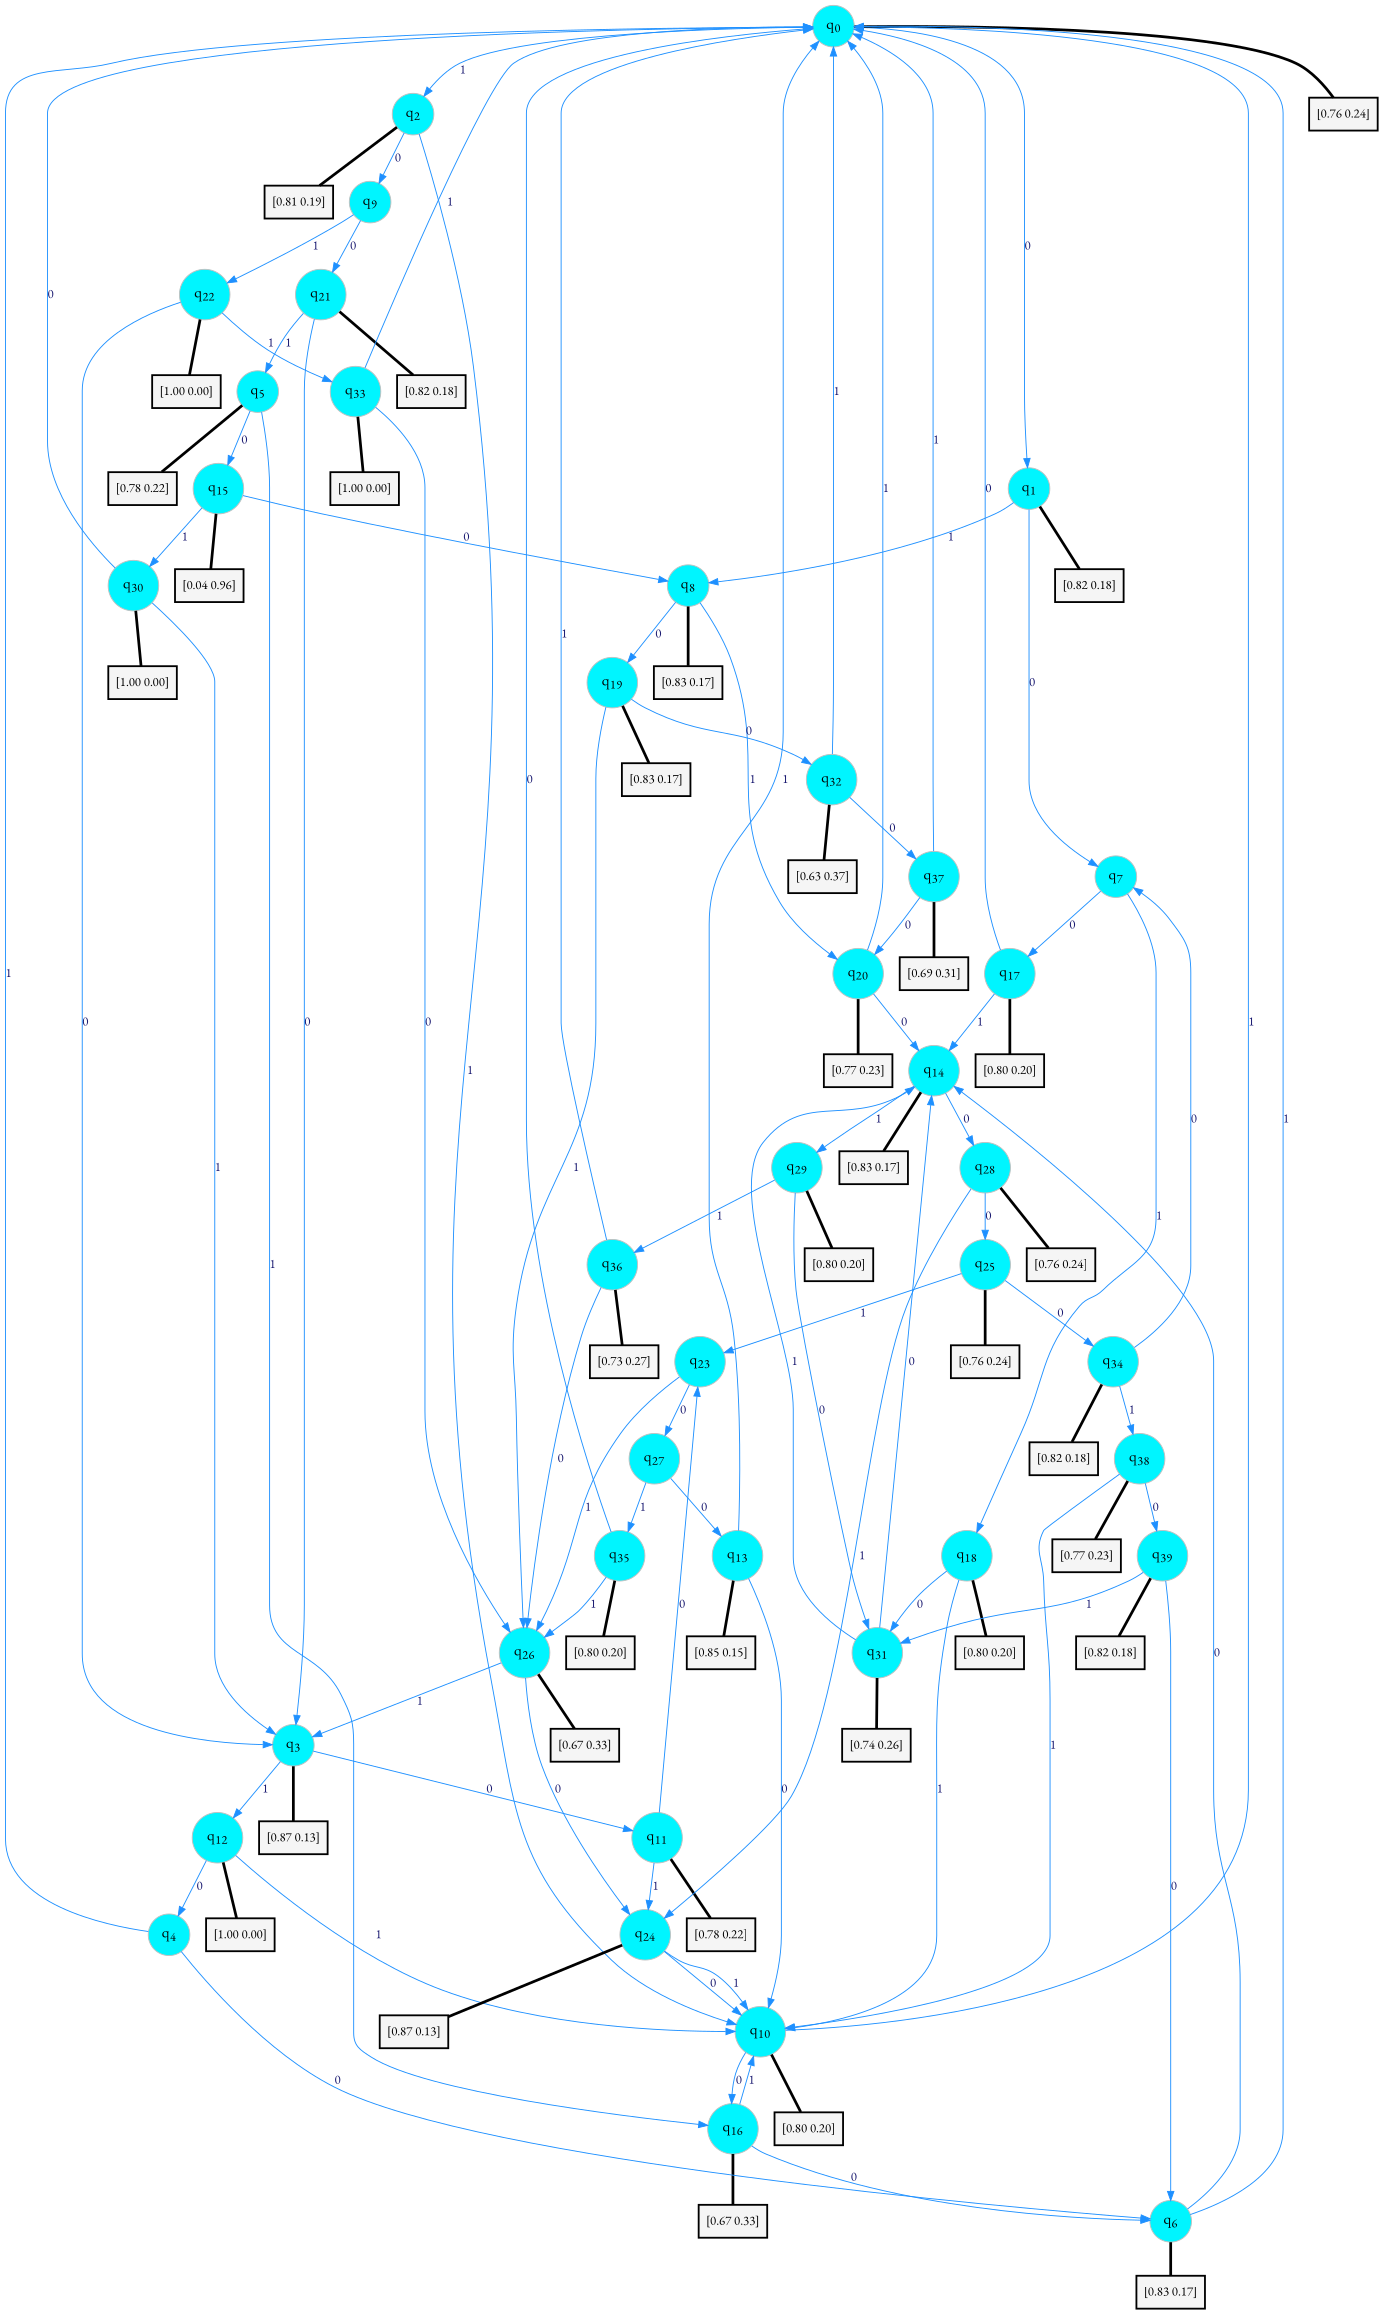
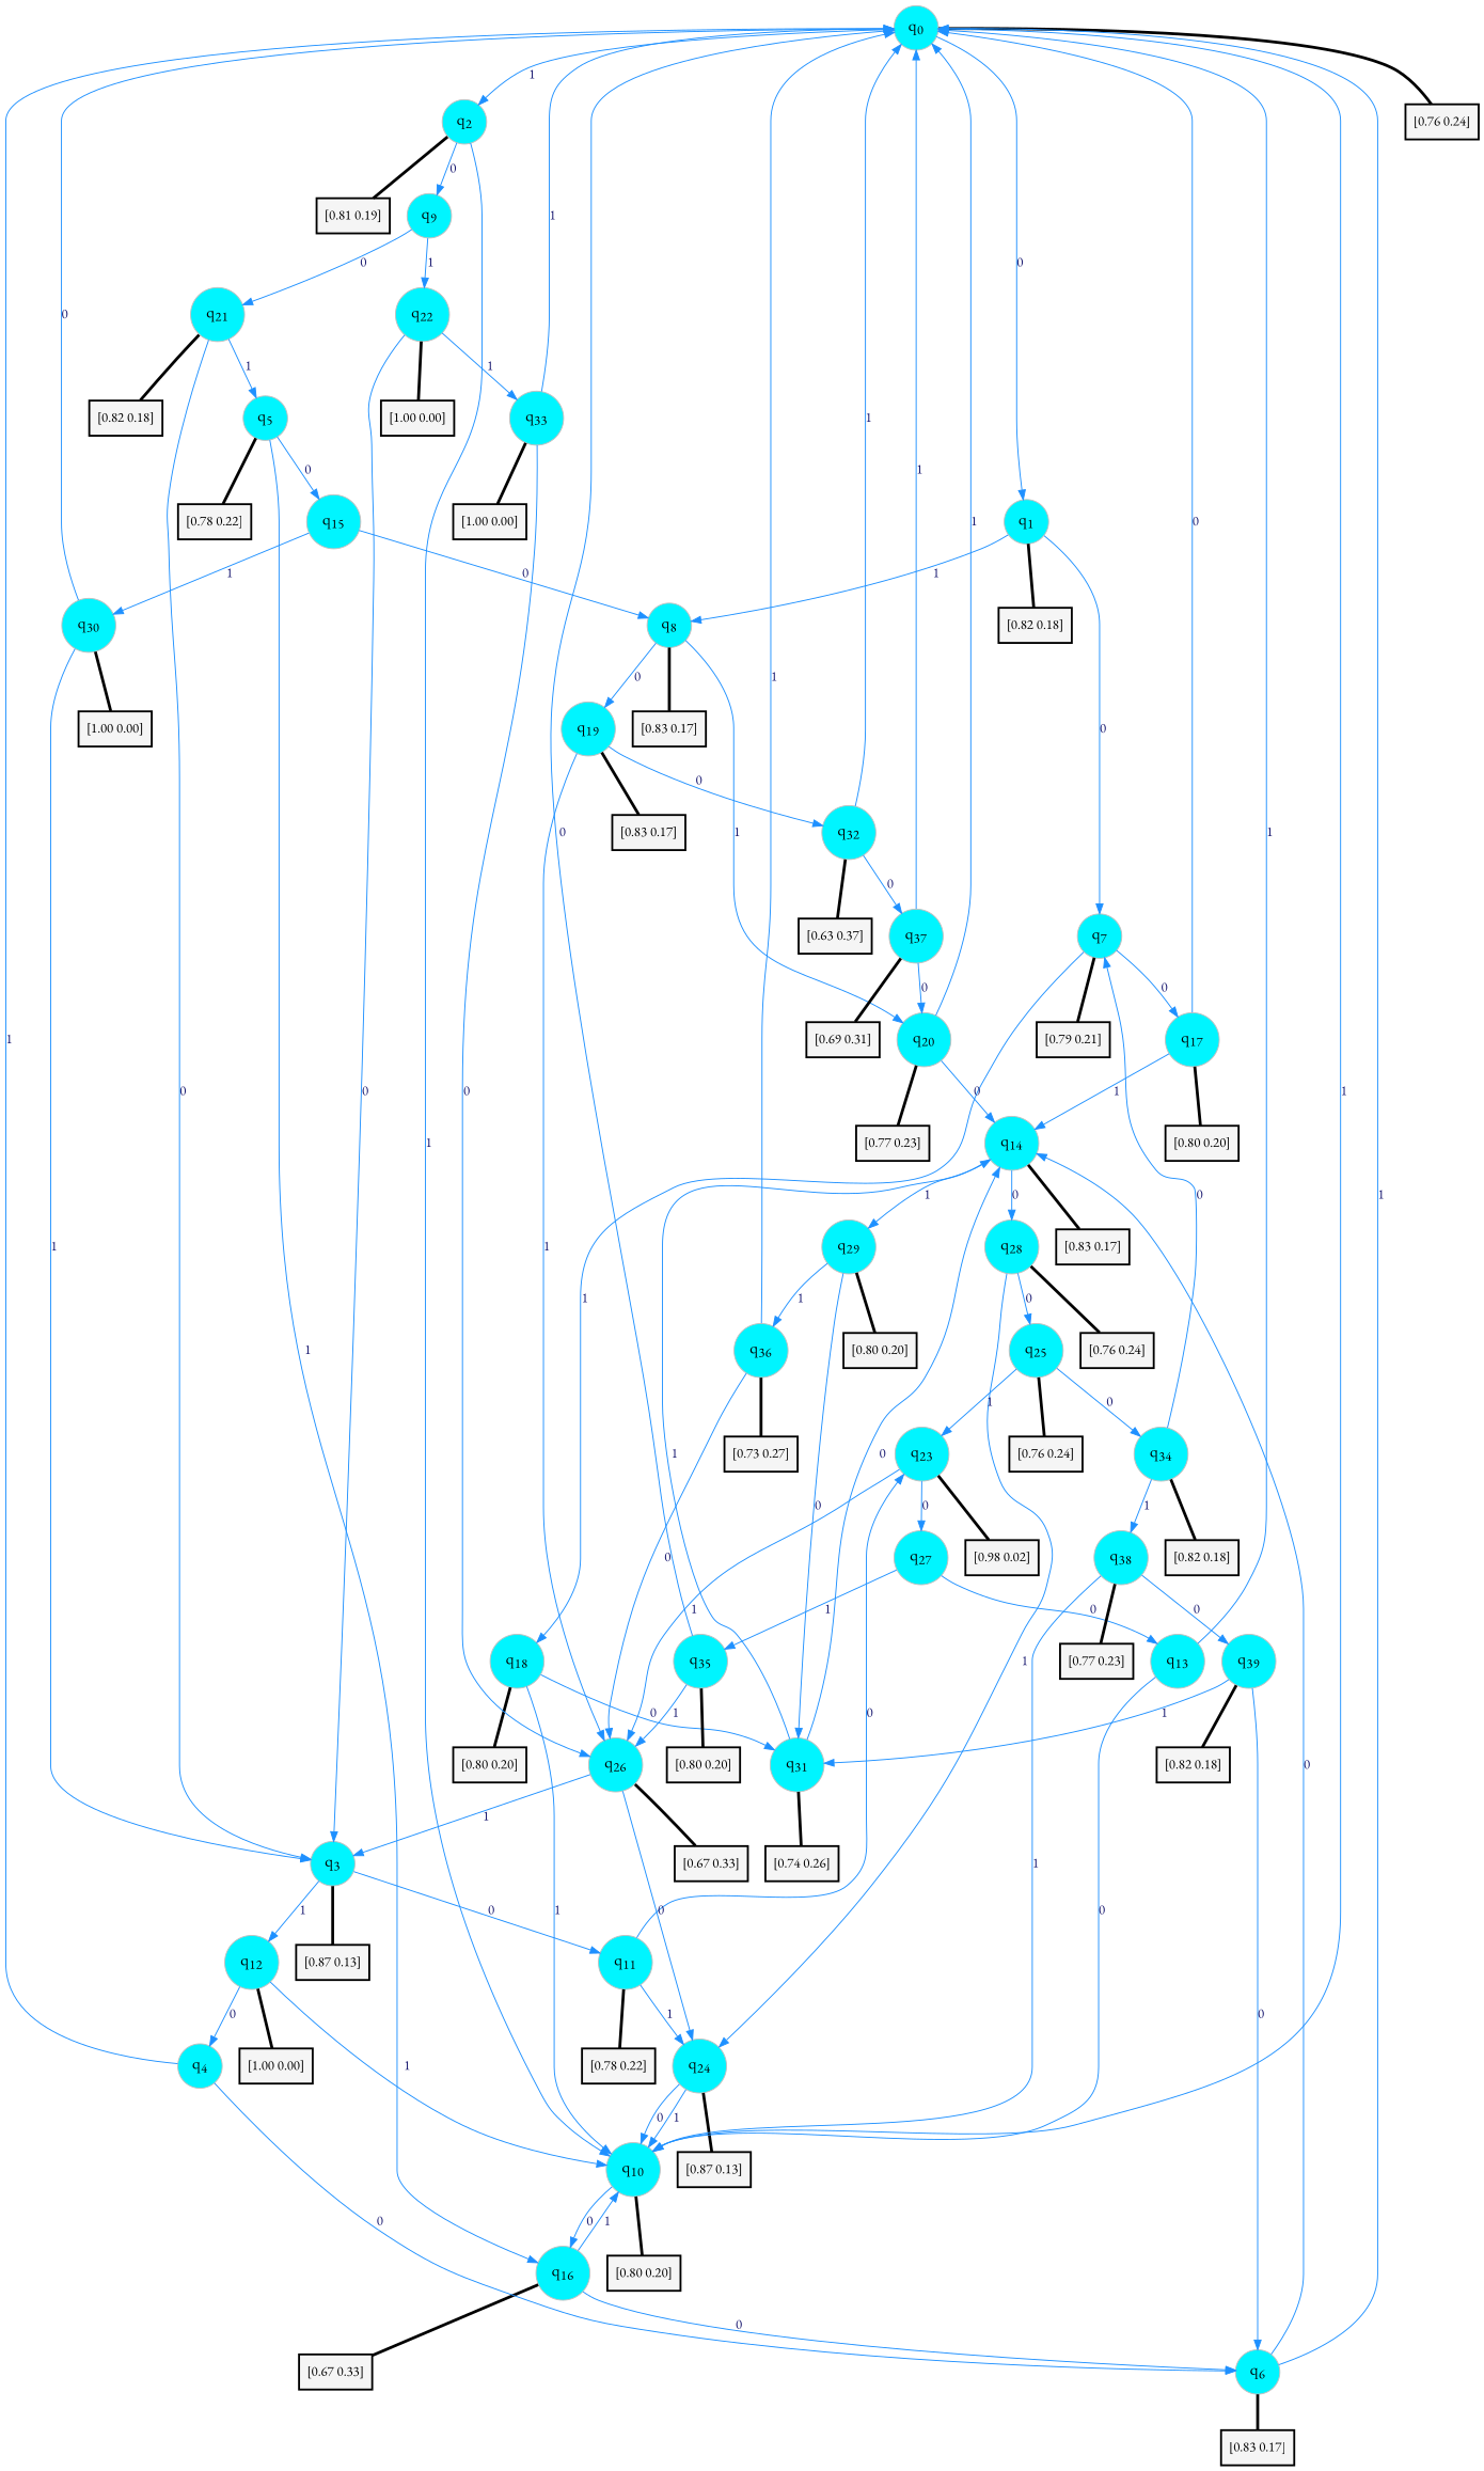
  digraph {
    fontname="EB Garamond"
    rankdir=TD
    node [color=gray fillcolor=turquoise1 fontcolor=black fontname="EB Garamond" fontsize=16 fontweight=bold shape=circle style=filled]
    edge [arrowsize=1 color=dodgerblue1 fontcolor=midnightblue fontname="EB Garamond" fontweight=bold penwidth=1 style=solid weight=20]
    n1 [label=<q<SUB>0</SUB>>]
    n2 [label=<q<SUB>1</SUB>>]
    n3 [label=<q<SUB>2</SUB>>]
    n4 [color=black fillcolor=whitesmoke fontsize=14 label="[0.76 0.24]" penwidth=2 shape=box]
    n5 [label=<q<SUB>7</SUB>>]
    n6 [label=<q<SUB>8</SUB>>]
    n7 [color=black fillcolor=whitesmoke fontsize=14 label="[0.82 0.18]" penwidth=2 shape=box]
    n8 [label=<q<SUB>9</SUB>>]
    n9 [label=<q<SUB>10</SUB>>]
    n10 [color=black fillcolor=whitesmoke fontsize=14 label="[0.81 0.19]" penwidth=2 shape=box]
    n11 [label=<q<SUB>17</SUB>>]
    n12 [label=<q<SUB>18</SUB>>]
+   n13 [color=black fillcolor=whitesmoke fontsize=14 label="[0.79 0.21]" penwidth=2 shape=box]
    n14 [label=<q<SUB>19</SUB>>]
    n15 [label=<q<SUB>20</SUB>>]
    n16 [color=black fillcolor=whitesmoke fontsize=14 label="[0.83 0.17]" penwidth=2 shape=box]
    n17 [label=<q<SUB>21</SUB>>]
    n18 [label=<q<SUB>22</SUB>>]
    n19 [label=<q<SUB>16</SUB>>]
    n20 [color=black fillcolor=whitesmoke fontsize=14 label="[0.80 0.20]" penwidth=2 shape=box]
    n21 [label=<q<SUB>3</SUB>>]
    n22 [label=<q<SUB>11</SUB>>]
    n23 [label=<q<SUB>12</SUB>>]
    n24 [color=black fillcolor=whitesmoke fontsize=14 label="[0.87 0.13]" penwidth=2 shape=box]
    n25 [label=<q<SUB>23</SUB>>]
    n26 [label=<q<SUB>24</SUB>>]
    n27 [color=black fillcolor=whitesmoke fontsize=14 label="[0.78 0.22]" penwidth=2 shape=box]
    n28 [label=<q<SUB>4</SUB>>]
    n29 [color=black fillcolor=whitesmoke fontsize=14 label="[1.00 0.00]" penwidth=2 shape=box]
    n30 [label=<q<SUB>6</SUB>>]
    n31 [label=<q<SUB>14</SUB>>]
    n32 [color=black fillcolor=whitesmoke fontsize=14 label="[0.83 0.17]" penwidth=2 shape=box]
    n33 [label=<q<SUB>5</SUB>>]
    n34 [label=<q<SUB>15</SUB>>]
    n35 [color=black fillcolor=whitesmoke fontsize=14 label="[0.78 0.22]" penwidth=2 shape=box]
    n36 [label=<q<SUB>30</SUB>>]
-   n37 [color=black fillcolor=whitesmoke fontsize=14 label="[0.04 0.96]" penwidth=2 shape=box]
    n38 [color=black fillcolor=whitesmoke fontsize=14 label="[0.67 0.33]" penwidth=2 shape=box]
    n39 [label=<q<SUB>28</SUB>>]
    n40 [label=<q<SUB>29</SUB>>]
    n41 [color=black fillcolor=whitesmoke fontsize=14 label="[0.83 0.17]" penwidth=2 shape=box]
    n42 [color=black fillcolor=whitesmoke fontsize=14 label="[0.80 0.20]" penwidth=2 shape=box]
    n43 [label=<q<SUB>31</SUB>>]
    n44 [color=black fillcolor=whitesmoke fontsize=14 label="[0.80 0.20]" penwidth=2 shape=box]
    n45 [label=<q<SUB>26</SUB>>]
    n46 [label=<q<SUB>32</SUB>>]
    n47 [color=black fillcolor=whitesmoke fontsize=14 label="[0.83 0.17]" penwidth=2 shape=box]
    n48 [color=black fillcolor=whitesmoke fontsize=14 label="[0.77 0.23]" penwidth=2 shape=box]
    n49 [color=black fillcolor=whitesmoke fontsize=14 label="[0.82 0.18]" penwidth=2 shape=box]
    n50 [label=<q<SUB>33</SUB>>]
    n51 [color=black fillcolor=whitesmoke fontsize=14 label="[1.00 0.00]" penwidth=2 shape=box]
    n52 [label=<q<SUB>27</SUB>>]
+   n53 [color=black fillcolor=whitesmoke fontsize=14 label="[0.98 0.02]" penwidth=2 shape=box]
    n54 [color=black fillcolor=whitesmoke fontsize=14 label="[0.87 0.13]" penwidth=2 shape=box]
    n55 [label=<q<SUB>13</SUB>>]
-   n56 [color=black fillcolor=whitesmoke fontsize=14 label="[0.85 0.15]" penwidth=2 shape=box]
    n57 [label=<q<SUB>25</SUB>>]
    n58 [color=black fillcolor=whitesmoke fontsize=14 label="[0.76 0.24]" penwidth=2 shape=box]
    n59 [label=<q<SUB>36</SUB>>]
    n60 [color=black fillcolor=whitesmoke fontsize=14 label="[0.80 0.20]" penwidth=2 shape=box]
    n61 [color=black fillcolor=whitesmoke fontsize=14 label="[1.00 0.00]" penwidth=2 shape=box]
    n62 [color=black fillcolor=whitesmoke fontsize=14 label="[0.74 0.26]" penwidth=2 shape=box]
    n63 [color=black fillcolor=whitesmoke fontsize=14 label="[0.67 0.33]" penwidth=2 shape=box]
    n64 [label=<q<SUB>37</SUB>>]
    n65 [color=black fillcolor=whitesmoke fontsize=14 label="[0.63 0.37]" penwidth=2 shape=box]
    n66 [color=black fillcolor=whitesmoke fontsize=14 label="[1.00 0.00]" penwidth=2 shape=box]
    n67 [label=<q<SUB>35</SUB>>]
    n68 [label=<q<SUB>34</SUB>>]
    n69 [color=black fillcolor=whitesmoke fontsize=14 label="[0.76 0.24]" penwidth=2 shape=box]
    n70 [label=<q<SUB>38</SUB>>]
    n71 [color=black fillcolor=whitesmoke fontsize=14 label="[0.82 0.18]" penwidth=2 shape=box]
    n72 [color=black fillcolor=whitesmoke fontsize=14 label="[0.80 0.20]" penwidth=2 shape=box]
    n73 [color=black fillcolor=whitesmoke fontsize=14 label="[0.73 0.27]" penwidth=2 shape=box]
    n74 [color=black fillcolor=whitesmoke fontsize=14 label="[0.69 0.31]" penwidth=2 shape=box]
    n75 [label=<q<SUB>39</SUB>>]
    n76 [color=black fillcolor=whitesmoke fontsize=14 label="[0.77 0.23]" penwidth=2 shape=box]
    n77 [color=black fillcolor=whitesmoke fontsize=14 label="[0.82 0.18]" penwidth=2 shape=box]
    n1 -> n2 [label=0]
    n1 -> n3 [label=1]
    n1 -> n4 [arrowhead=none color=black penwidth=3]
    n2 -> n5 [label=0]
    n2 -> n6 [label=1]
    n2 -> n7 [arrowhead=none color=black penwidth=3]
    n3 -> n8 [label=0]
    n3 -> n9 [label=1]
    n3 -> n10 [arrowhead=none color=black penwidth=3]
    n5 -> n11 [label=0]
    n5 -> n12 [label=1]
+   n5 -> n13 [arrowhead=none color=black penwidth=3]
    n6 -> n14 [label=0]
    n6 -> n15 [label=1]
    n6 -> n16 [arrowhead=none color=black penwidth=3]
    n8 -> n17 [label=0]
    n8 -> n18 [label=1]
    n9 -> n1 [label=1]
    n9 -> n19 [label=0]
    n9 -> n20 [arrowhead=none color=black penwidth=3]
    n11 -> n1 [label=0]
    n11 -> n31 [label=1]
    n11 -> n42 [arrowhead=none color=black penwidth=3]
    n12 -> n9 [label=1]
    n12 -> n43 [label=0]
    n12 -> n44 [arrowhead=none color=black penwidth=3]
    n14 -> n45 [label=1]
    n14 -> n46 [label=0]
    n14 -> n47 [arrowhead=none color=black penwidth=3]
    n15 -> n1 [label=1]
    n15 -> n31 [label=0]
    n15 -> n48 [arrowhead=none color=black penwidth=3]
    n17 -> n21 [label=0]
    n17 -> n33 [label=1]
    n17 -> n49 [arrowhead=none color=black penwidth=3]
    n18 -> n21 [label=0]
    n18 -> n50 [label=1]
    n18 -> n51 [arrowhead=none color=black penwidth=3]
    n19 -> n9 [label=1]
    n19 -> n30 [label=0]
    n19 -> n38 [arrowhead=none color=black penwidth=3]
    n21 -> n22 [label=0]
    n21 -> n23 [label=1]
    n21 -> n24 [arrowhead=none color=black penwidth=3]
    n22 -> n25 [label=0]
    n22 -> n26 [label=1]
    n22 -> n27 [arrowhead=none color=black penwidth=3]
    n23 -> n9 [label=1]
    n23 -> n28 [label=0]
    n23 -> n29 [arrowhead=none color=black penwidth=3]
    n25 -> n45 [label=1]
    n25 -> n52 [label=0]
+   n25 -> n53 [arrowhead=none color=black penwidth=3]
    n26 -> n9 [label=0]
    n26 -> n9 [label=1]
    n26 -> n54 [arrowhead=none color=black penwidth=3]
    n28 -> n1 [label=1]
    n28 -> n30 [label=0]
    n30 -> n1 [label=1]
    n30 -> n31 [label=0]
    n30 -> n32 [arrowhead=none color=black penwidth=3]
    n31 -> n39 [label=0]
    n31 -> n40 [label=1]
    n31 -> n41 [arrowhead=none color=black penwidth=3]
    n33 -> n19 [label=1]
    n33 -> n34 [label=0]
    n33 -> n35 [arrowhead=none color=black penwidth=3]
    n34 -> n6 [label=0]
    n34 -> n36 [label=1]
-   n34 -> n37 [arrowhead=none color=black penwidth=3]
    n36 -> n1 [label=0]
    n36 -> n21 [label=1]
    n36 -> n61 [arrowhead=none color=black penwidth=3]
    n39 -> n26 [label=1]
    n39 -> n57 [label=0]
    n39 -> n58 [arrowhead=none color=black penwidth=3]
    n40 -> n43 [label=0]
    n40 -> n59 [label=1]
    n40 -> n60 [arrowhead=none color=black penwidth=3]
    n43 -> n31 [label=0]
    n43 -> n31 [label=1]
    n43 -> n62 [arrowhead=none color=black penwidth=3]
    n45 -> n21 [label=1]
    n45 -> n26 [label=0]
    n45 -> n63 [arrowhead=none color=black penwidth=3]
    n46 -> n1 [label=1]
    n46 -> n64 [label=0]
    n46 -> n65 [arrowhead=none color=black penwidth=3]
    n50 -> n1 [label=1]
    n50 -> n45 [label=0]
    n50 -> n66 [arrowhead=none color=black penwidth=3]
    n52 -> n55 [label=0]
    n52 -> n67 [label=1]
    n55 -> n1 [label=1]
    n55 -> n9 [label=0]
-   n55 -> n56 [arrowhead=none color=black penwidth=3]
    n57 -> n25 [label=1]
    n57 -> n68 [label=0]
    n57 -> n69 [arrowhead=none color=black penwidth=3]
    n59 -> n1 [label=1]
    n59 -> n45 [label=0]
    n59 -> n73 [arrowhead=none color=black penwidth=3]
    n64 -> n1 [label=1]
    n64 -> n15 [label=0]
    n64 -> n74 [arrowhead=none color=black penwidth=3]
    n67 -> n1 [label=0]
    n67 -> n45 [label=1]
    n67 -> n72 [arrowhead=none color=black penwidth=3]
    n68 -> n5 [label=0]
    n68 -> n70 [label=1]
    n68 -> n71 [arrowhead=none color=black penwidth=3]
    n70 -> n9 [label=1]
    n70 -> n75 [label=0]
    n70 -> n76 [arrowhead=none color=black penwidth=3]
    n75 -> n30 [label=0]
    n75 -> n43 [label=1]
    n75 -> n77 [arrowhead=none color=black penwidth=3]
  }
